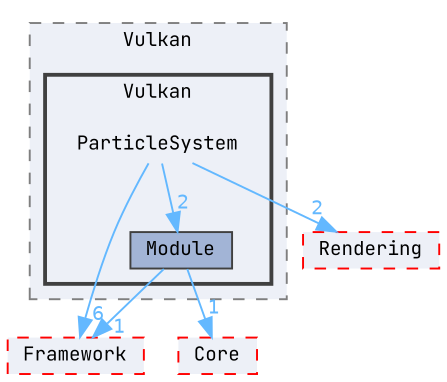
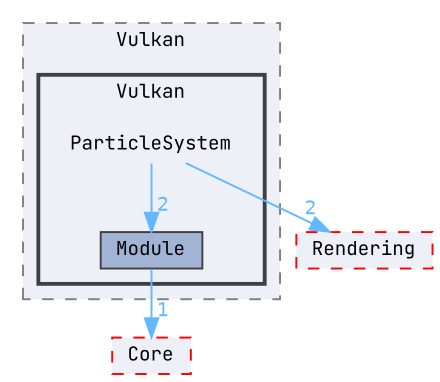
  digraph {
    compound=true
    fontname="JetBrains Mono"
    node [fontname="JetBrains Mono" fontsize=10 shape=box color=red fillcolor="#edf0f7" style="filled,dashed"]
    edge [color=steelblue1 fontcolor=steelblue1 fontname="JetBrains Mono" fontsize=10 headlabel=2 labeldistance=1.5 labelfontname=Helvetica labelfontsize=10]
    n1 [height=0.2 label=ParticleSystem shape=plaintext width=0.4 color="" fillcolor="" style=""]
    n2 [color=grey25 fillcolor="#a2b4d6" height=0.2 label=Module style=filled width=0.4]
-   n3 [height=0.2 label=Framework width=0.4]
    n4 [height=0.2 label=Rendering width=0.4]
    n5 [height=0.2 label=Core width=0.4]
    subgraph cluster_1 {
      bgcolor="#edf0f7"
      fontsize=10
      label=Vulkan
      pencolor=grey50
      style="filled,dashed"
      subgraph cluster_2 {
        bgcolor="#edf0f7"
        fontsize=10
        pencolor=grey25
        style="filled,bold"
        n1
        n2
      }
    }
    n1 -> n2
-   n1 -> n3 [headlabel=6]
    n1 -> n4
-   n2 -> n3 [headlabel=1]
    n2 -> n5 [headlabel=1]
  }
